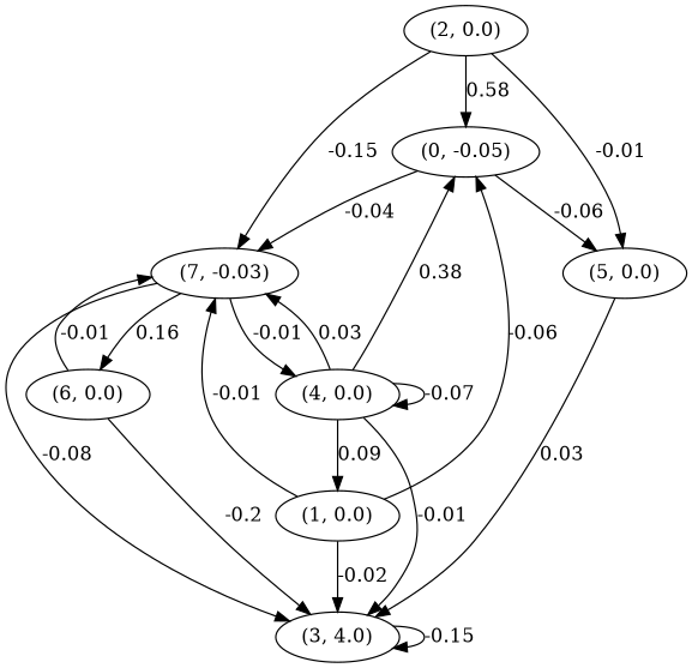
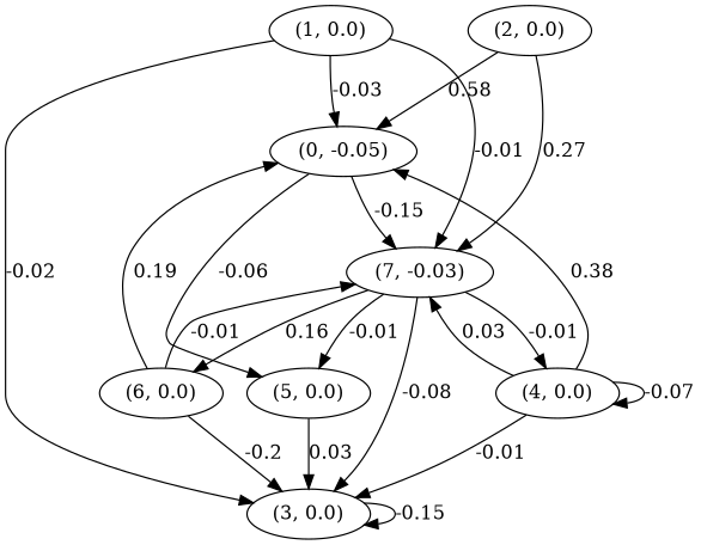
  digraph {
    n1 [label="(0, -0.05)"]
    n2 [label="(7, -0.03)"]
    n3 [label="(5, 0.0)"]
    n4 [label="(4, 0.0)"]
    n5 [label="(1, 0.0)"]
-   n6 [label="(3, 4.0)"]
+   n6 [label="(3, 0.0)"]
    n7 [label="(6, 0.0)"]
    n8 [label="(2, 0.0)"]
-   n1 -> n2 [label=-0.04]
+   n1 -> n2 [label=-0.15]
    n1 -> n3 [label=-0.06]
    n2 -> n4 [label=-0.01]
    n2 -> n6 [label=-0.08]
    n2 -> n7 [label=0.16]
    n3 -> n6 [label=0.03]
    n4 -> n1 [label=0.38]
    n4 -> n2 [label=0.03]
    n4 -> n4 [label=-0.07]
-   n4 -> n5 [label=0.09]
    n4 -> n6 [label=-0.01]
-   n5 -> n1 [label=-0.06]
+   n5 -> n1 [label=-0.03]
    n5 -> n2 [label=-0.01]
    n5 -> n6 [label=-0.02]
    n6 -> n6 [label=-0.15]
+   n7 -> n1 [label=0.19]
    n7 -> n2 [label=-0.01]
    n7 -> n6 [label=-0.2]
    n8 -> n1 [label=0.58]
-   n8 -> n2 [label=-0.15]
-   n8 -> n3 [label=-0.01]
+   n8 -> n2 [label=0.27]
+   n2 -> n3 [label=-0.01]
  }
